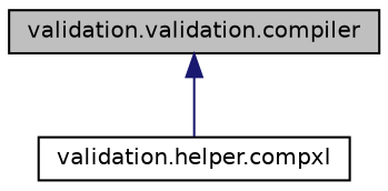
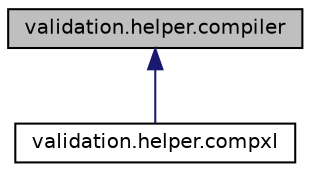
  digraph {
    rankdir=TB
    node [color=black fontname=Helvetica fontsize=10 shape=record style=filled]
-   n1 [fillcolor=grey75 fontcolor=black height=0.2 label="validation.validation.compiler" width=0.4]
+   n1 [fillcolor=grey75 fontcolor=black height=0.2 label="validation.helper.compiler" width=0.4]
    n2 [fillcolor=white height=0.2 label="validation.helper.compxl" width=0.4]
    n1 -> n2 [color=midnightblue dir=back fontname=Helvetica fontsize=10 labelfontname=Helvetica labelfontsize=10 style=solid]
  }
